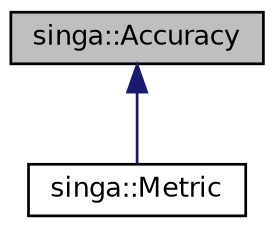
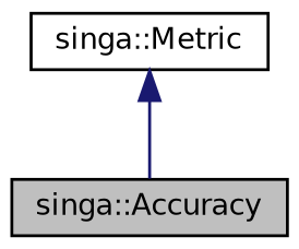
  digraph {
    node [color=black fontname=Helvetica fontsize=10 shape=record style=filled]
    n1 [fillcolor=grey75 fontcolor=black height=0.2 label="singa::Accuracy" width=0.4]
    n2 [fillcolor=white height=0.2 label="singa::Metric" width=0.4]
-   n1 -> n2 [color=midnightblue dir=back fontname=Helvetica fontsize=10 labelfontname=Helvetica labelfontsize=10 style=solid]
+   n2 -> n1 [color=midnightblue dir=back fontname=Helvetica fontsize=10 labelfontname=Helvetica labelfontsize=10 style=solid]
  }
